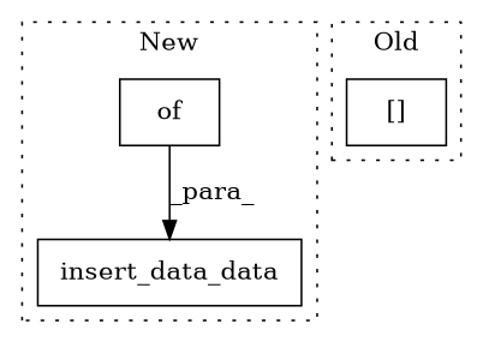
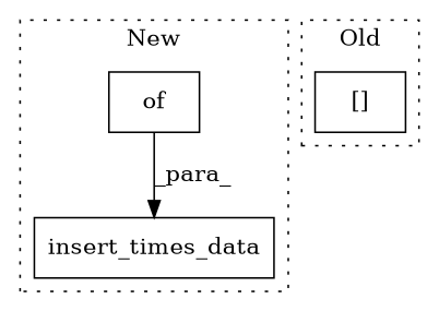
  digraph {
    node [a=32 shape=box]
-   n1 [l="18,1" label=insert_data_data s="2782,2873"]
+   n1 [l="18,1" label=insert_times_data s="2782,2873"]
    n2 [l="3,1" label=of s="2860,2872"]
    n3 [a=2 l="6,1" label="[]" s="1891,1898"]
    subgraph cluster_1 {
      label=New
      style=dotted
      n1
      n2
    }
    subgraph cluster_2 {
      label=Old
      style=dotted
      n3
    }
    n2 -> n1 [label=_para_]
  }
